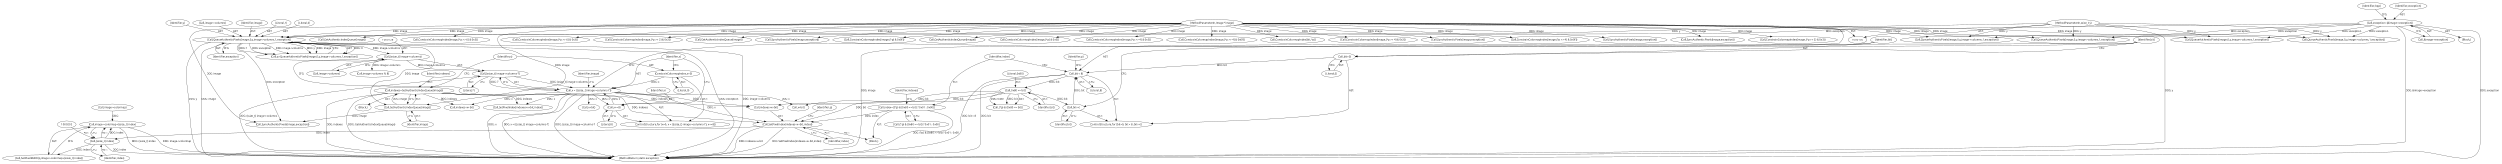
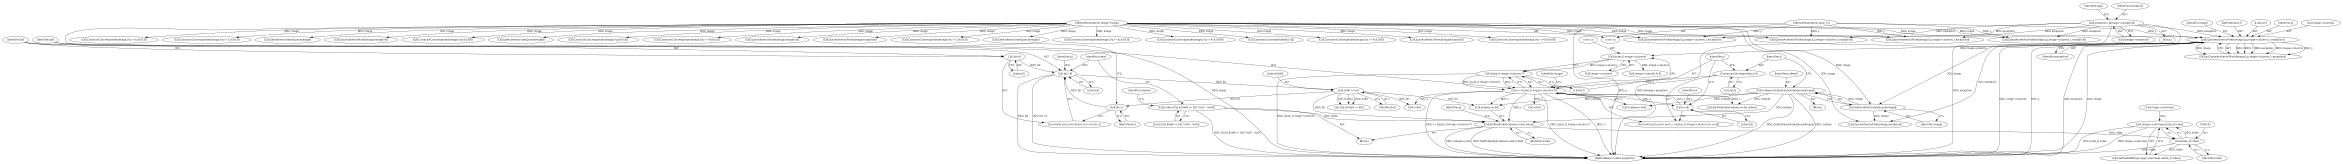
  digraph {
    fontname=Ubuntu
    node [fontname=Ubuntu]
    edge [fontname=Ubuntu]
    n1 [label="(Call,image->colormap+(ssize_t) index)"]
    n2 [label="(Call,(ssize_t) index)"]
    n3 [label="(Call,SetPixelRGBO(q,image->colormap+(ssize_t) index))"]
    n4 [label="(MethodReturn,static exception)"]
    n5 [label="(Identifier,index)"]
    n6 [label="(Call,SetPixelIndex(indexes+x+bit,index))"]
    n7 [label="(Block,)"]
    n8 [label="(Identifier,index)"]
    n9 [label="(Call,indexes=GetAuthenticIndexQueue(image))"]
    n10 [label="(Call,GetAuthenticIndexQueue(image))"]
    n11 [label="(Call,SetPixelIndex(indexes+x+bit,index))"]
    n12 [label="(Block,)"]
    n13 [label="(Call,indexes+x+bit)"]
    n14 [label="(Call,indexes+x+bit)"]
    n15 [label="(Identifier,image)"]
    n16 [label="(Call,SyncAuthenticPixels(image,exception))"]
    n17 [label="(Call,QueueAuthenticPixels(image,0,y,image->columns,1,exception))"]
    n18 [label="(Call,(ssize_t) image->columns)"]
    n19 [label="(Call,q=QueueAuthenticPixels(image,0,y,image->columns,1,exception))"]
    n20 [label="(Identifier,exception)"]
    n21 [label="(Call,(ssize_t) image->columns-7)"]
    n22 [label="(Call,image->columns)"]
    n23 [label="(Call,image->columns % 8)"]
    n24 [label="(MethodParameterIn,Image *image)"]
    n25 [label="(Call,ConstrainColormapIndex(image,(*p >> 6) & 0x3))"]
    n26 [label="(Call,ConstrainColormapIndex(image,(*p >> 2) & 0x3))"]
    n27 [label="(Call,GetAuthenticIndexQueue(image))"]
    n28 [label="(Call,SyncAuthenticPixels(image,exception))"]
    n29 [label="(Call,ConstrainColormapIndex(image,(*p) & 0x0f))"]
    n30 [label="(Call,GetAuthenticIndexQueue(image))"]
    n31 [label="(Call,ConstrainColormapIndex(image,(*p) & 0x3))"]
    n32 [label="(Call,ConstrainColormapIndex(image,(*p >> 4) & 0x3))"]
    n33 [label="(Call,SyncAuthenticPixels(image,exception))"]
    n34 [label="(Call,SyncAuthenticPixels(image,exception))"]
    n35 [label="(Call,ConstrainColormapIndex(image,(*p >> 2) & 0x3))"]
    n36 [label="(Call,GetAuthenticIndexQueue(image))"]
    n37 [label="(Call,ConstrainColormapIndex(image,(*p >> 6) & 0x3))"]
    n38 [label="(Call,QueueAuthenticPixels(image,0,y,image->columns,1,exception))"]
    n39 [label="(Call,QueueAuthenticPixels(image,0,y,image->columns,1,exception))"]
    n40 [label="(Call,ConstrainColormapIndex(image,(*p >> 4) & 0x0f))"]
    n41 [label="(Call,ConstrainColormapIndex(bit,*p))"]
    n42 [label="(Call,ConstrainColormapIndex(image,(*p >> 4) & 0x3))"]
    n43 [label="(Call,QueueAuthenticPixels(image,0,y,image->columns,1,exception))"]
    n44 [label="(Call,SyncAuthenticPixels(image,exception))"]
    n45 [label="(Call,QueueAuthenticPixels(image,0,y,image->columns,1,exception))"]
    n46 [label="(Call,ConstrainColormapIndex(image,(*p >> 4) & 0x0f))"]
    1000105
    n48 [label="(MethodParameterIn,ssize_t y)"]
    n49 [label="(Call,exception=(&image->exception))"]
    n50 [label="(Block,)"]
    n51 [label="(Call,&image->exception)"]
    n52 [label="(Call,x < ((ssize_t) image->columns-7))"]
    n53 [label="(Call,x+=8)"]
    n54 [label="(Call,x+bit)"]
    n55 [label="(ControlStructure,for (x=0; x < ((ssize_t) image->columns-7); x+=8))"]
    n56 [label="(Call,x+bit)"]
    n57 [label="(Literal,8)"]
    n58 [label="(Literal,7)"]
    n59 [label="(ConstrainColormapIndex,x=0)"]
    n60 [label="(Literal,0)"]
    n61 [label="(Call,0x80 >> bit)"]
    n62 [label="(Call,bit++)"]
    n63 [label="(Identifier,bit)"]
    n64 [label="(Call,(*p) & (0x80 >> bit))"]
    n65 [label="(Call,bit < 8)"]
    n66 [label="(ControlStructure,for (bit=0; bit < 8; bit++))"]
    n67 [label="(Identifier,bit)"]
    n68 [label="(Literal,8)"]
    n69 [label="(Call,bit=0)"]
    n70 [label="(Literal,0)"]
    n71 [label="(Call,index=((*p) & (0x80 >> bit) ? 0x01 : 0x00))"]
    n72 [label="(Call,(*p) & (0x80 >> bit) ? 0x01 : 0x00)"]
    n73 [label="(Identifier,x)"]
    n74 [label="(Identifier,bit)"]
    n75 [label="(Identifier,x)"]
    n76 [label="(Identifier,image)"]
    n77 [label="(Identifier,p)"]
    n78 [label="(Identifier,indexes)"]
    n79 [label="(Identifier,bpp)"]
    n80 [label="(Identifier,bit)"]
    n81 [label="(Identifier,indexes)"]
    n82 [label="(Identifier,x)"]
-   n83 [label="(Literal,1)"]
+   n83 [label="(SetPixelIndex,1)"]
    n84 [label="(Identifier,exception)"]
    n85 [label="(Call,image->colormap)"]
    n86 [label="(Identifier,q)"]
    n87 [label="(Identifier,index)"]
    n88 [label="(Literal,0)"]
    n89 [label="(Identifier,image)"]
    n90 [label="(Identifier,y)"]
    n91 [label="(Literal,0x80)"]
    n92 [label="(Call,image->columns)"]
    1000202
    n94 [label=1000128]
    n1 -> n2 [label="CFG: "]
    n1 -> n3 [label="AST: "]
    n1 -> n4 [label="DDG: (ssize_t) index"]
    n1 -> n4 [label="DDG: image->colormap"]
    n2 -> n1 [label="AST: "]
    n2 -> n1 [label="DDG: index"]
    n2 -> n3 [label="DDG: index"]
    n2 -> n4 [label="DDG: index"]
    n2 -> n5 [label="CFG: "]
    n3 -> n1 [label="CFG: "]
    n5 -> n2 [label="AST: "]
    n6 -> n2 [label="DDG: index"]
    n6 -> n4 [label="DDG: SetPixelIndex(indexes+x+bit,index)"]
    n6 -> n4 [label="DDG: indexes+x+bit"]
    n6 -> n7 [label="AST: "]
    n6 -> n8 [label="CFG: "]
    n8 -> n6 [label="AST: "]
    n9 -> n4 [label="DDG: GetAuthenticIndexQueue(image)"]
    n9 -> n4 [label="DDG: indexes"]
    n9 -> n6 [label="DDG: indexes"]
    n9 -> n10 [label="CFG: "]
    n9 -> n11 [label="DDG: indexes"]
    n9 -> n12 [label="AST: "]
    n9 -> n13 [label="DDG: indexes"]
    n9 -> n14 [label="DDG: indexes"]
    n10 -> n9 [label="AST: "]
    n10 -> n9 [label="DDG: image"]
    n10 -> n15 [label="CFG: "]
    n10 -> n16 [label="DDG: image"]
    n13 -> n6 [label="AST: "]
    n15 -> n10 [label="AST: "]
    n17 -> n4 [label="DDG: image->columns"]
    n17 -> n4 [label="DDG: y"]
    n17 -> n4 [label="DDG: exception"]
    n17 -> n4 [label="DDG: image"]
    n17 -> n10 [label="DDG: image"]
    n17 -> n16 [label="DDG: exception"]
    n17 -> n18 [label="DDG: image->columns"]
    n17 -> n19 [label="AST: "]
    n17 -> n19 [label="DDG: 0"]
    n17 -> n19 [label="DDG: 1"]
    n17 -> n19 [label="DDG: exception"]
    n17 -> n19 [label="DDG: image->columns"]
    n17 -> n19 [label="DDG: y"]
    n17 -> n19 [label="DDG: image"]
    n17 -> n20 [label="CFG: "]
    n18 -> n21 [label="AST: "]
    n18 -> n21 [label="DDG: image->columns"]
    n18 -> n22 [label="CFG: "]
    n18 -> n23 [label="DDG: image->columns"]
    n19 -> n17 [label="CFG: "]
    n20 -> n17 [label="AST: "]
    n21 -> n4 [label="DDG: (ssize_t) image->columns"]
    n21 -> n52 [label="AST: "]
    n21 -> n52 [label="DDG: (ssize_t) image->columns"]
    n21 -> n52 [label="DDG: 7"]
    n21 -> n58 [label="CFG: "]
    n22 -> n18 [label="AST: "]
    n24 -> n4 [label="DDG: image"]
    n24 -> n10 [label="DDG: image"]
    n24 -> n16 [label="DDG: image"]
    n24 -> n17 [label="DDG: image"]
    n24 -> n25 [label="DDG: image"]
    n24 -> n26 [label="DDG: image"]
    n24 -> n27 [label="DDG: image"]
    n24 -> n28 [label="DDG: image"]
    n24 -> n29 [label="DDG: image"]
    n24 -> n30 [label="DDG: image"]
    n24 -> n31 [label="DDG: image"]
    n24 -> n32 [label="DDG: image"]
    n24 -> n33 [label="DDG: image"]
    n24 -> n34 [label="DDG: image"]
    n24 -> n35 [label="DDG: image"]
    n24 -> n36 [label="DDG: image"]
    n24 -> n37 [label="DDG: image"]
    n24 -> n38 [label="DDG: image"]
    n24 -> n39 [label="DDG: image"]
    n24 -> n40 [label="DDG: image"]
    n24 -> n41 [label="DDG: image"]
    n24 -> n42 [label="DDG: image"]
    n24 -> n43 [label="DDG: image"]
    n24 -> n44 [label="DDG: image"]
    n24 -> n45 [label="DDG: image"]
    n24 -> n46 [label="DDG: image"]
    n24 -> 1000105 [label="AST: "]
    n48 -> n4 [label="DDG: y"]
    n48 -> n17 [label="DDG: y"]
    n48 -> n38 [label="DDG: y"]
    n48 -> n39 [label="DDG: y"]
    n48 -> n43 [label="DDG: y"]
    n48 -> n45 [label="DDG: y"]
    n48 -> 1000105 [label="AST: "]
    n49 -> n4 [label="DDG: exception"]
    n49 -> n4 [label="DDG: &image->exception"]
    n49 -> n17 [label="DDG: exception"]
    n49 -> n38 [label="DDG: exception"]
    n49 -> n39 [label="DDG: exception"]
    n49 -> n43 [label="DDG: exception"]
    n49 -> n45 [label="DDG: exception"]
    n49 -> n50 [label="AST: "]
    n49 -> n51 [label="CFG: "]
    n51 -> n49 [label="AST: "]
    n52 -> n4 [label="DDG: x"]
    n52 -> n4 [label="DDG: x < ((ssize_t) image->columns-7)"]
    n52 -> n4 [label="DDG: (ssize_t) image->columns-7"]
    n52 -> n6 [label="DDG: x"]
    n52 -> n11 [label="DDG: x"]
    n52 -> n13 [label="DDG: x"]
    n52 -> n14 [label="DDG: x"]
    n52 -> n21 [label="CFG: "]
    n52 -> n53 [label="DDG: x"]
    n52 -> n54 [label="DDG: x"]
    n52 -> n55 [label="AST: "]
    n52 -> n56 [label="DDG: x"]
    n53 -> n52 [label="DDG: x"]
    n53 -> n55 [label="AST: "]
    n53 -> n57 [label="CFG: "]
    n57 -> n53 [label="AST: "]
    n58 -> n18 [label="CFG: "]
    n58 -> n21 [label="AST: "]
    n59 -> n52 [label="DDG: x"]
    n59 -> n55 [label="AST: "]
    n59 -> n60 [label="CFG: "]
    n60 -> n59 [label="AST: "]
    n61 -> n6 [label="DDG: bit"]
    n61 -> n13 [label="DDG: bit"]
    n61 -> n54 [label="DDG: bit"]
    n61 -> n62 [label="DDG: bit"]
    n61 -> n63 [label="CFG: "]
    n61 -> n64 [label="AST: "]
    n61 -> n64 [label="DDG: 0x80"]
    n61 -> n64 [label="DDG: bit"]
    n62 -> n65 [label="DDG: bit"]
    n62 -> n66 [label="AST: "]
    n62 -> n67 [label="CFG: "]
    n63 -> n61 [label="AST: "]
    n65 -> n4 [label="DDG: bit"]
    n65 -> n4 [label="DDG: bit < 8"]
    n65 -> n61 [label="DDG: bit"]
-   n65 -> n66 [label="AST: "]
+   n66 -> n65 [label="AST: "]
    n65 -> n68 [label="CFG: "]
    n67 -> n62 [label="AST: "]
    n68 -> n65 [label="AST: "]
    n69 -> n65 [label="DDG: bit"]
    n69 -> n66 [label="AST: "]
    n69 -> n70 [label="CFG: "]
    n70 -> n69 [label="AST: "]
    n71 -> n4 [label="DDG: (*p) & (0x80 >> bit) ? 0x01 : 0x00"]
    n71 -> n6 [label="DDG: index"]
    n71 -> n7 [label="AST: "]
    n71 -> n72 [label="CFG: "]
    n72 -> n71 [label="AST: "]
    n73 -> n52 [label="AST: "]
    n73 -> n53 [label="CFG: "]
    n73 -> n59 [label="CFG: "]
    n74 -> n52 [label="CFG: "]
    n74 -> n69 [label="AST: "]
    n75 -> n9 [label="CFG: "]
    n75 -> n59 [label="AST: "]
    n76 -> n17 [label="AST: "]
    n77 -> n65 [label="CFG: "]
    n78 -> n9 [label="AST: "]
    n79 -> n49 [label="CFG: "]
    n80 -> n62 [label="CFG: "]
    n80 -> n65 [label="AST: "]
    n80 -> n69 [label="CFG: "]
    n81 -> n71 [label="CFG: "]
    n82 -> n53 [label="AST: "]
    n83 -> n17 [label="AST: "]
    n84 -> n49 [label="AST: "]
    n85 -> n1 [label="DDG: "]
    n86 -> n6 [label="CFG: "]
    n87 -> n65 [label="CFG: "]
    n87 -> n71 [label="AST: "]
    n88 -> n17 [label="AST: "]
    n89 -> n52 [label="CFG: "]
    n90 -> n17 [label="AST: "]
    n91 -> n61 [label="AST: "]
    n92 -> n17 [label="AST: "]
    1000202 -> n2 [label="AST: "]
    n94 -> n18 [label="AST: "]
  }
